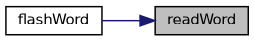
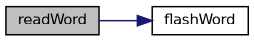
  digraph {
    rankdir=RL
    node [color=black fontname=Helvetica fontsize=10 shape=record style=filled]
    n1 [fillcolor=grey75 fontcolor=black height=0.2 label=readWord width=0.4]
    n2 [fillcolor=white height=0.2 label=flashWord width=0.4]
-   n1 -> n2 [color=midnightblue dir=back fontname=Helvetica fontsize=10 labelfontname=Helvetica labelfontsize=10 style=solid]
+   n2 -> n1 [color=midnightblue dir=back fontname=Helvetica fontsize=10 labelfontname=Helvetica labelfontsize=10 style=solid]
  }
